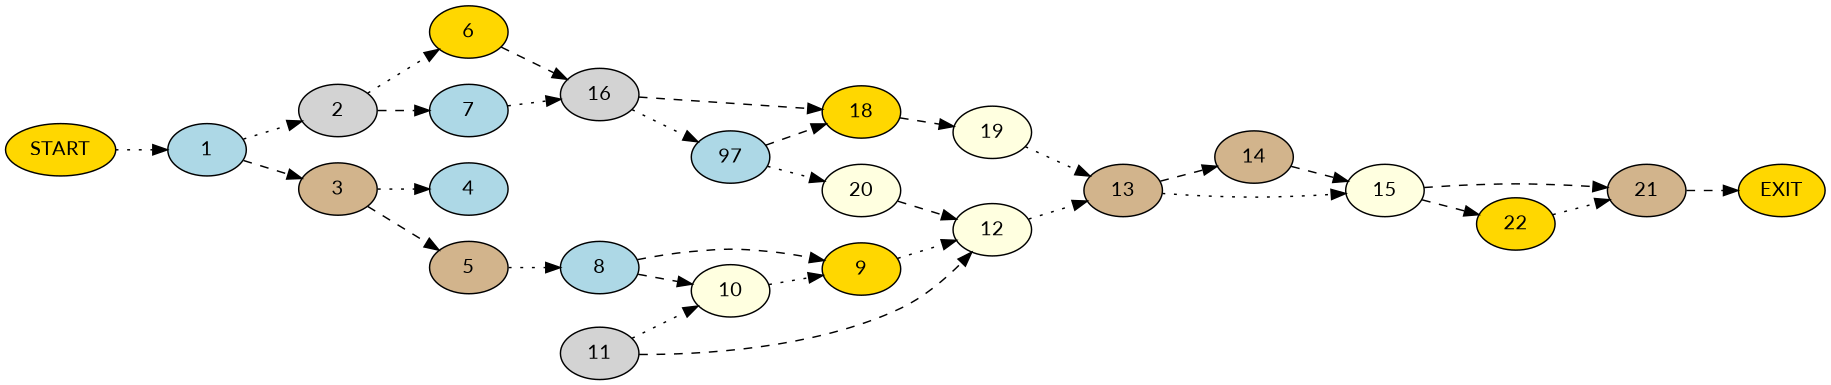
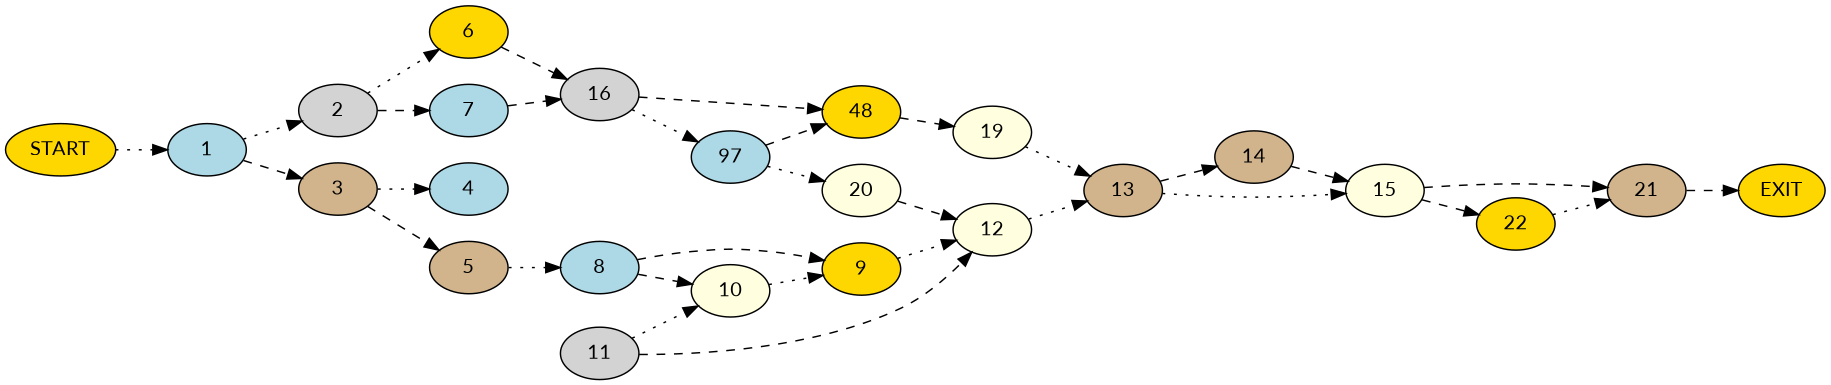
  digraph {
    fontname=Lato
    rankdir=LR
    node [fillcolor=gold fontname=Lato style=filled]
    edge [fontname=Lato style=dashed]
    n1 [label=START]
    1 [fillcolor=lightblue]
    2 [fillcolor=lightgrey]
    3 [fillcolor=tan]
    n5 [label=EXIT]
    6
    7 [fillcolor=lightblue]
    4 [fillcolor=lightblue]
    5 [fillcolor=tan]
    16 [fillcolor=lightgrey]
    8 [fillcolor=lightblue]
    9
    10 [fillcolor=lightyellow]
    n14 [fillcolor=lightblue label=97]
-   18
+   18 [label=48]
    12 [fillcolor=lightyellow]
    13 [fillcolor=tan]
    11 [fillcolor=lightgrey]
    14 [fillcolor=tan]
    15 [fillcolor=lightyellow]
    21 [fillcolor=tan]
    22
    20 [fillcolor=lightyellow]
    19 [fillcolor=lightyellow]
    n1 -> 1 [style=dotted]
    1 -> 2 [style=dotted]
    1 -> 3
    2 -> 6 [style=dotted]
    2 -> 7
    3 -> 4 [style=dotted]
    3 -> 5
    6 -> 16
-   7 -> 16 [style=dotted]
+   7 -> 16
    5 -> 8 [style=dotted]
    16 -> n14 [style=dotted]
    16 -> 18
    8 -> 9
    8 -> 10
    9 -> 12 [style=dotted]
    10 -> 9 [style=dotted]
    n14 -> 18
    n14 -> 20 [style=dotted]
    18 -> 19
    12 -> 13 [style=dotted]
    13 -> 14
    13 -> 15 [style=dotted]
    11 -> 10 [style=dotted]
    11 -> 12
    14 -> 15
    15 -> 21
    15 -> 22
    21 -> n5
    22 -> 21 [style=dotted]
    20 -> 12
    19 -> 13 [style=dotted]
  }
